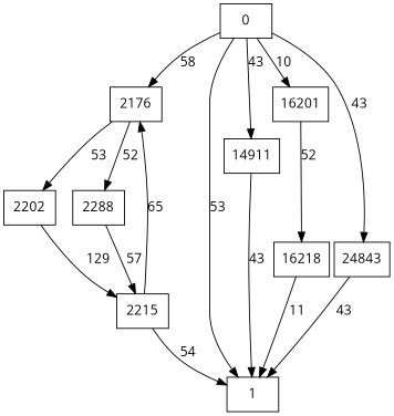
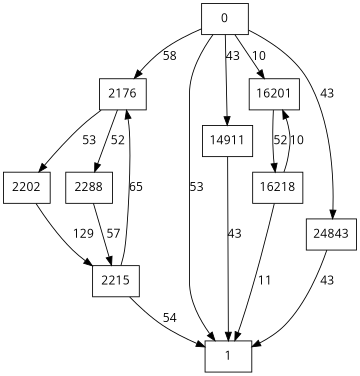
  digraph {
    fontname="Open Sans"
    rankdir=TB
    node [fontname="Open Sans" shape=rectangle]
    edge [fontname="Open Sans"]
    2176
    2202
    2288
    2215
    1
    14911
    16201
    16218
    24843
    0
    2176 -> 2202 [label=53]
    2176 -> 2288 [label=52]
    2202 -> 2215 [label=129]
    2288 -> 2215 [label=57]
    2215 -> 2176 [label=65]
    2215 -> 1 [label=54]
    14911 -> 1 [label=43]
    16201 -> 16218 [label=52]
    16218 -> 1 [label=11]
+   16218 -> 16201 [label=10]
    24843 -> 1 [label=43]
    0 -> 2176 [label=58]
    0 -> 1 [label=53]
    0 -> 14911 [label=43]
    0 -> 16201 [label=10]
    0 -> 24843 [label=43]
  }
